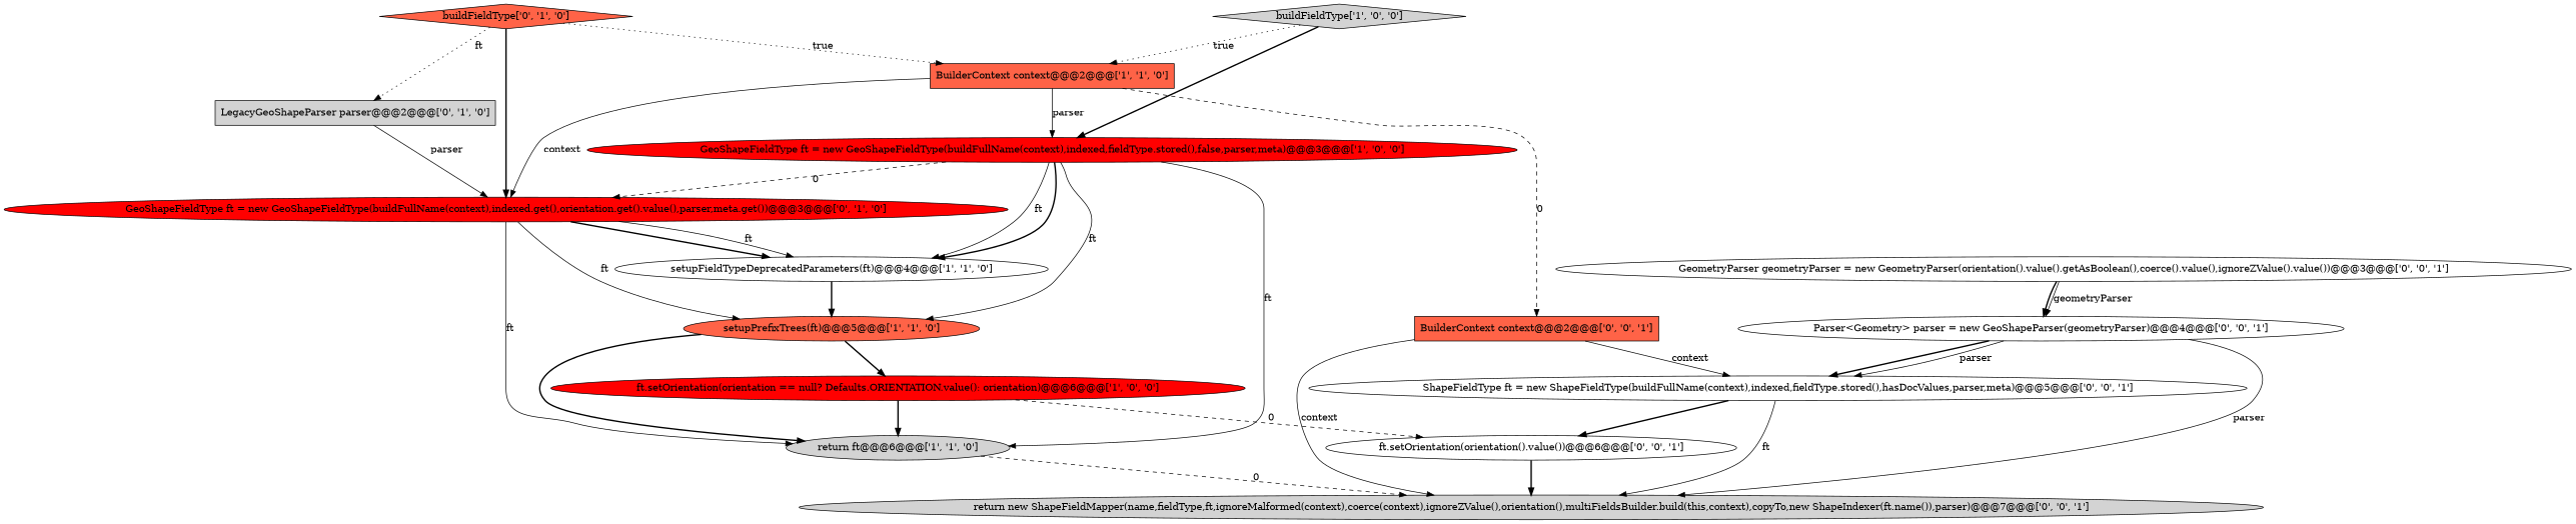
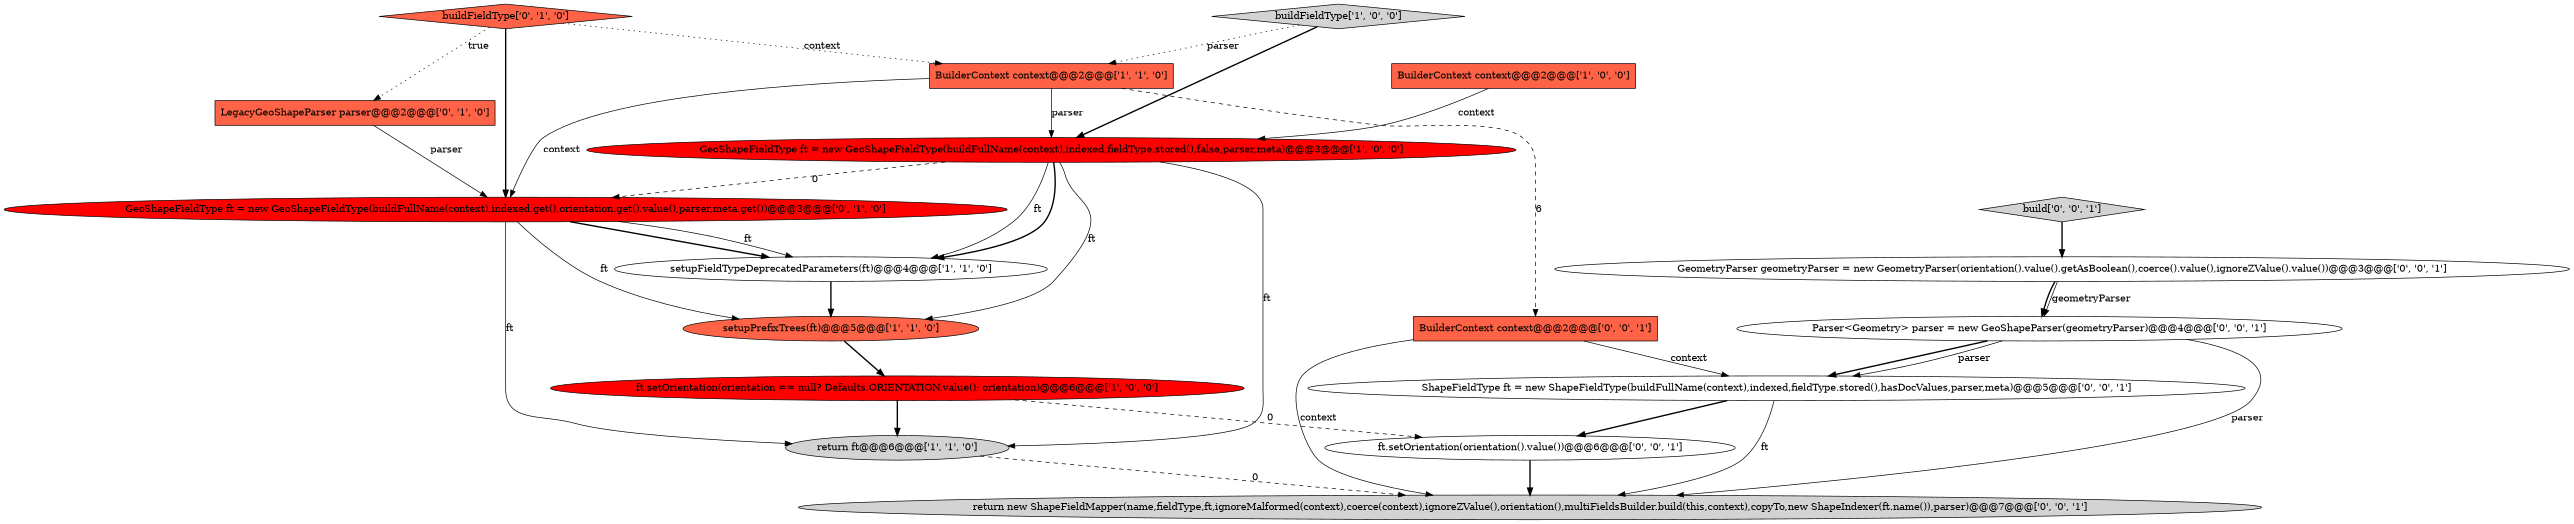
  digraph {
    node [fillcolor=tomato shape=ellipse style=filled]
    edge [style=solid]
    n1 [label="BuilderContext context@@@2@@@['1', '1', '0']" shape=box]
    n2 [fillcolor=red label="GeoShapeFieldType ft = new GeoShapeFieldType(buildFullName(context),indexed,fieldType.stored(),false,parser,meta)@@@3@@@['1', '0', '0']"]
    n3 [fillcolor=red label="GeoShapeFieldType ft = new GeoShapeFieldType(buildFullName(context),indexed.get(),orientation.get().value(),parser,meta.get())@@@3@@@['0', '1', '0']"]
    n4 [label="BuilderContext context@@@2@@@['0', '0', '1']" shape=box]
    n5 [fillcolor=lightgray label="return ft@@@6@@@['1', '1', '0']"]
    n6 [label="setupPrefixTrees(ft)@@@5@@@['1', '1', '0']"]
    n7 [fillcolor=white label="setupFieldTypeDeprecatedParameters(ft)@@@4@@@['1', '1', '0']"]
    n8 [fillcolor=lightgray label="return new ShapeFieldMapper(name,fieldType,ft,ignoreMalformed(context),coerce(context),ignoreZValue(),orientation(),multiFieldsBuilder.build(this,context),copyTo,new ShapeIndexer(ft.name()),parser)@@@7@@@['0', '0', '1']"]
    n9 [fillcolor=white label="ShapeFieldType ft = new ShapeFieldType(buildFullName(context),indexed,fieldType.stored(),hasDocValues,parser,meta)@@@5@@@['0', '0', '1']"]
    n10 [fillcolor=lightgray label="buildFieldType['1', '0', '0']" shape=diamond]
+   n11 [label="BuilderContext context@@@2@@@['1', '0', '0']" shape=box]
    n12 [label="buildFieldType['0', '1', '0']" shape=diamond]
-   n13 [fillcolor=lightgray label="LegacyGeoShapeParser parser@@@2@@@['0', '1', '0']" shape=box]
+   n13 [label="LegacyGeoShapeParser parser@@@2@@@['0', '1', '0']" shape=box]
    n14 [fillcolor=red label="ft.setOrientation(orientation == null? Defaults.ORIENTATION.value(): orientation)@@@6@@@['1', '0', '0']"]
    n15 [fillcolor=white label="ft.setOrientation(orientation().value())@@@6@@@['0', '0', '1']"]
+   n16 [fillcolor=lightgray label="build['0', '0', '1']" shape=diamond]
    n17 [fillcolor=white label="GeometryParser geometryParser = new GeometryParser(orientation().value().getAsBoolean(),coerce().value(),ignoreZValue().value())@@@3@@@['0', '0', '1']"]
    n18 [fillcolor=white label="Parser<Geometry> parser = new GeoShapeParser(geometryParser)@@@4@@@['0', '0', '1']"]
    n1 -> n2 [label=parser]
    n1 -> n3 [label=context]
-   n1 -> n4 [label=0 style=dashed]
+   n1 -> n4 [label=6 style=dashed]
    n2 -> n3 [label=0 style=dashed]
    n2 -> n5 [label=ft]
    n2 -> n6 [label=ft]
    n2 -> n7 [label=ft]
    n2 -> n7 [style=bold]
    n3 -> n5 [label=ft]
    n3 -> n6 [label=ft]
    n3 -> n7 [label=ft]
    n3 -> n7 [style=bold]
    n4 -> n8 [label=context]
    n4 -> n9 [label=context]
    n5 -> n8 [label=0 style=dashed]
-   n6 -> n5 [style=bold]
    n6 -> n14 [style=bold]
    n7 -> n6 [style=bold]
    n9 -> n8 [label=ft]
    n9 -> n15 [style=bold]
-   n10 -> n1 [label=true style=dotted]
+   n10 -> n1 [label=parser style=dotted]
    n10 -> n2 [style=bold]
-   n12 -> n1 [label=true style=dotted]
+   n11 -> n2 [label=context]
+   n12 -> n1 [label=context style=dotted]
    n12 -> n3 [style=bold]
-   n12 -> n13 [label=ft style=dotted]
+   n12 -> n13 [label=true style=dotted]
    n13 -> n3 [label=parser]
    n14 -> n5 [style=bold]
    n14 -> n15 [label=0 style=dashed]
    n15 -> n8 [style=bold]
+   n16 -> n17 [style=bold]
    n17 -> n18 [label=geometryParser]
    n17 -> n18 [style=bold]
    n18 -> n8 [label=parser]
    n18 -> n9 [style=bold]
    n18 -> n9 [label=parser]
  }
